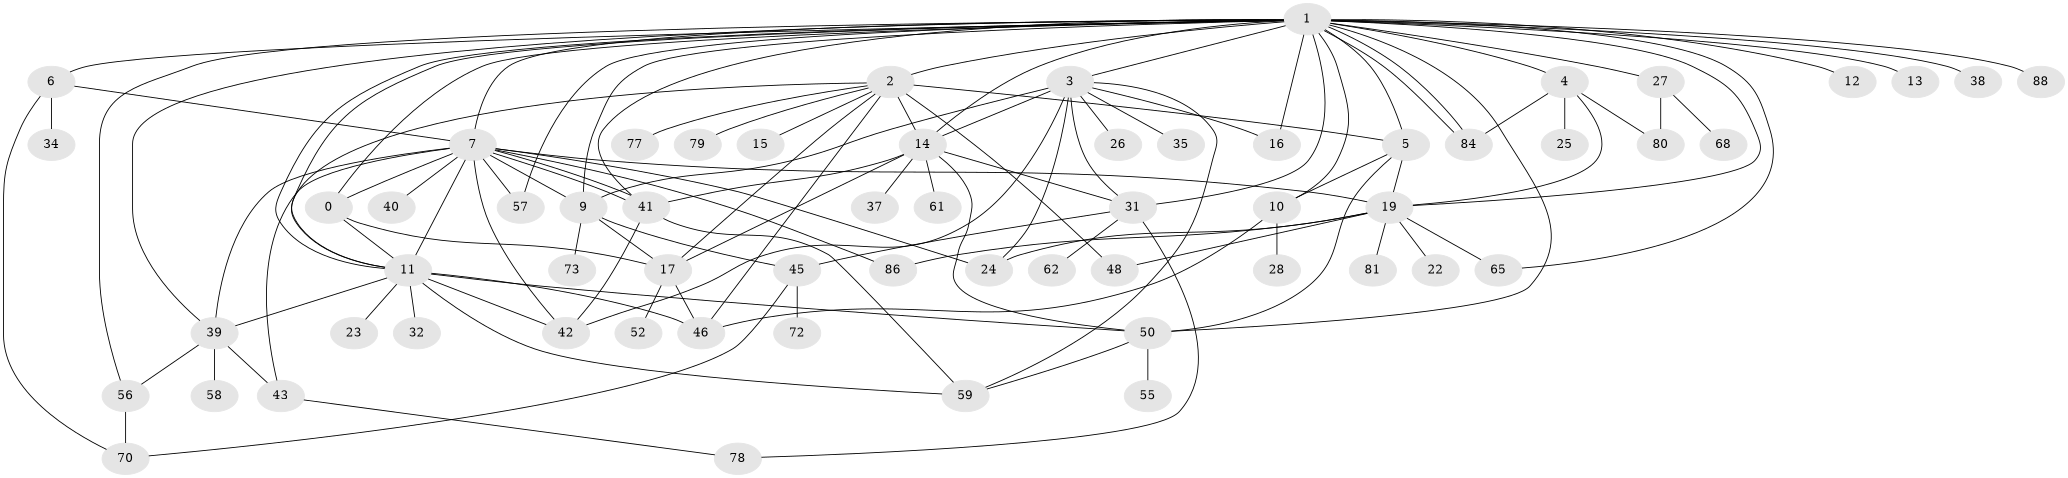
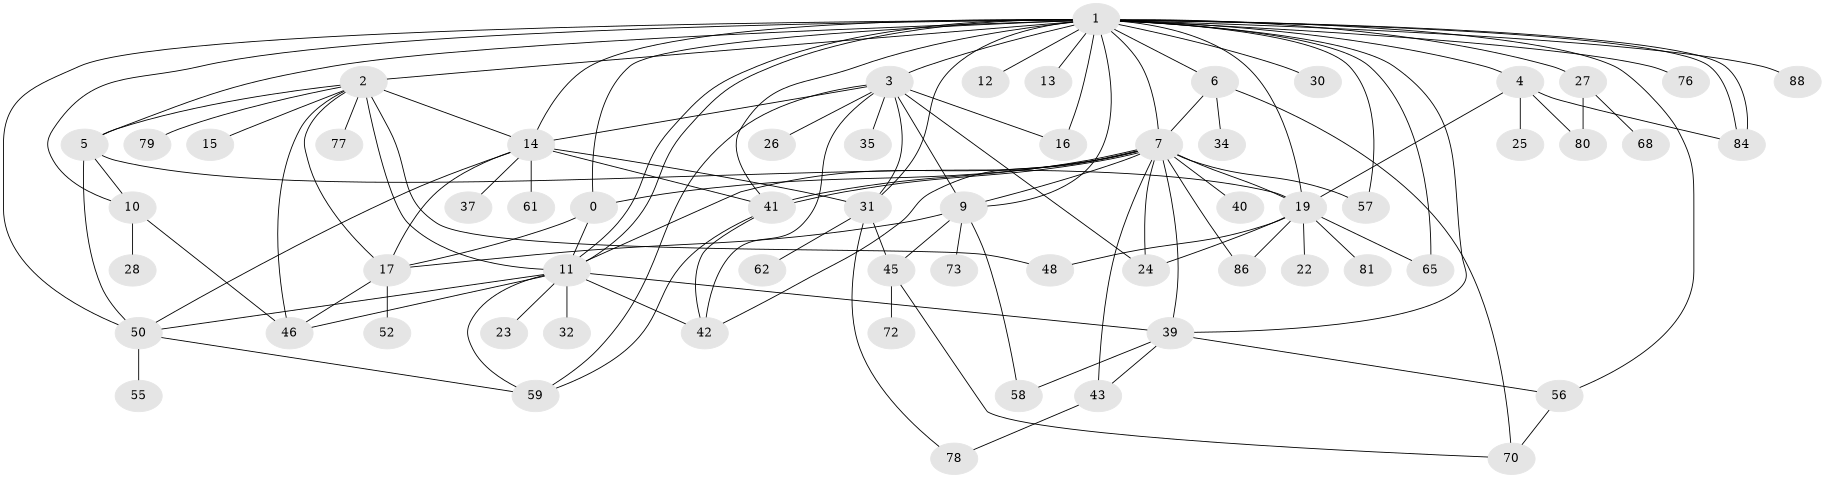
  graph {
    node [color=gray90 style=filled]
    1 [super="+53"]
    2 [super="+66"]
    3 [super="+18"]
    4
    5 [super="+33"]
    6 [super="+21"]
    7 [super="+44"]
    n8 [label=0 super="+51"]
    9 [super="+20"]
    10 [super="+54"]
    11 [super="+30"]
    12
    13
    14 [super="+29"]
    16
    19 [super="+49"]
    27
    31 [super="+36"]
-   38
+   38 [label=30]
    39 [super="+60"]
    41 [super="+69"]
    50 [super="+63"]
    56
    57 [super="+67"]
    65
+   76
    84
    88
    15
    17 [super="+74"]
    46 [super="+87"]
    48
    77
    79
    24 [super="+75"]
    26
    35 [super="+85"]
    42 [super="+47"]
    59 [super="+83"]
    25
    80
    34
    70
    40
    43 [super="+82"]
    86
    45 [super="+64"]
    58
    73
    28
    23
    32
    37
    61
    22
    81
    68
    62
    78
    55
    52
    72
    1 -- 2 [weight=2]
    1 -- 3 [weight=2]
    1 -- 4
    1 -- 5
    1 -- 6
    1 -- 7
    1 -- n8
    1 -- 9
    1 -- 10
    1 -- 11
    1 -- 11
    1 -- 12
    1 -- 13
    1 -- 14
    1 -- 16
    1 -- 19 [weight=2]
    1 -- 27
    1 -- 31
    1 -- 38
    1 -- 39
    1 -- 41
    1 -- 50 [weight=2]
    1 -- 56
    1 -- 57
    1 -- 65
+   1 -- 76
    1 -- 84
    1 -- 84
    1 -- 88
    2 -- 5
    2 -- 11
    2 -- 14 [weight=2]
    2 -- 15
    2 -- 17
    2 -- 46
    2 -- 48
    2 -- 77
    2 -- 79
    3 -- 9 [weight=2]
    3 -- 14 [weight=2]
    3 -- 16
    3 -- 31
    3 -- 24
    3 -- 26
    3 -- 35
    3 -- 42
    3 -- 59
    4 -- 19
    4 -- 84
    4 -- 25
    4 -- 80
    5 -- 10
    5 -- 19
    5 -- 50
    6 -- 7
    6 -- 34
    6 -- 70
    7 -- n8
    7 -- 9
    7 -- 11
    7 -- 19 [weight=2]
    7 -- 39
    7 -- 41
    7 -- 41
    7 -- 57
    7 -- 24
    7 -- 42
    7 -- 40
    7 -- 43 [weight=2]
    7 -- 86
    n8 -- 11
    n8 -- 17
    9 -- 17
    9 -- 45
+   9 -- 58
    9 -- 73
    10 -- 46
    10 -- 28
    11 -- 39
    11 -- 50
    11 -- 46
    11 -- 42
    11 -- 59
    11 -- 23
    11 -- 32
    14 -- 31
    14 -- 41
    14 -- 50
    14 -- 17
    14 -- 37
    14 -- 61
    19 -- 65
    19 -- 48
    19 -- 24
    19 -- 86
    19 -- 22
    19 -- 81
    27 -- 80
    27 -- 68
    31 -- 45
    31 -- 62
    31 -- 78
    39 -- 56
    39 -- 43
    39 -- 58
    41 -- 42
    41 -- 59
    50 -- 59
    50 -- 55
    56 -- 70
    17 -- 46
    17 -- 52
    43 -- 78
    45 -- 70
    45 -- 72
  }
